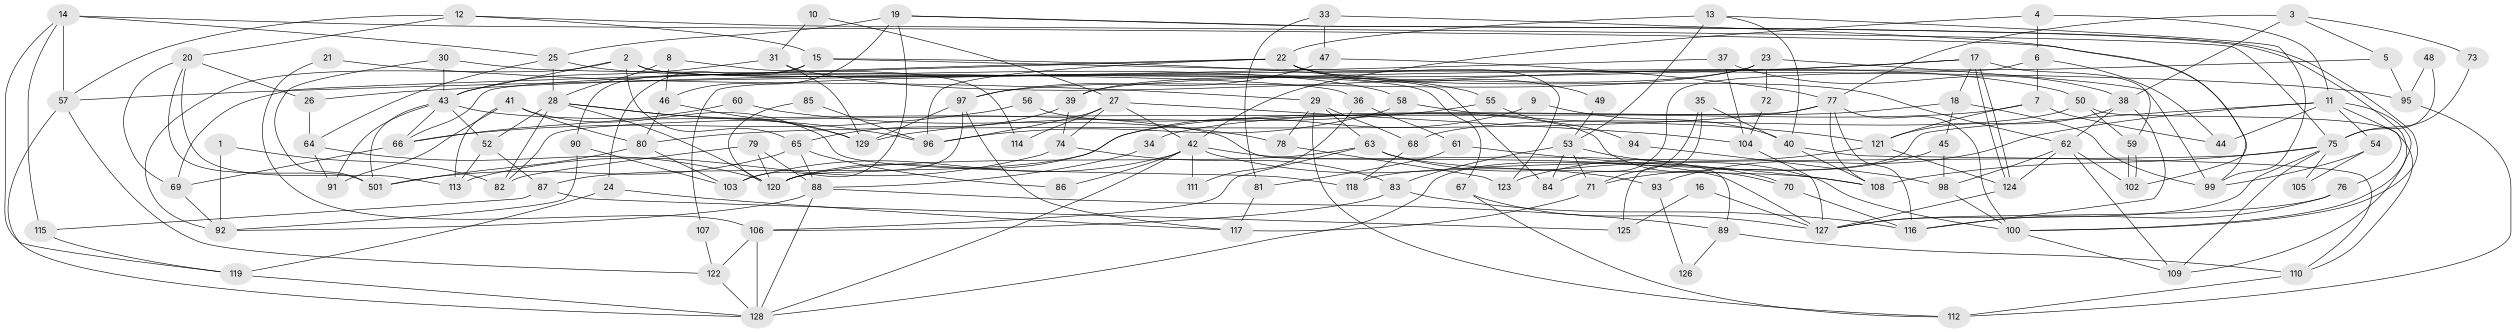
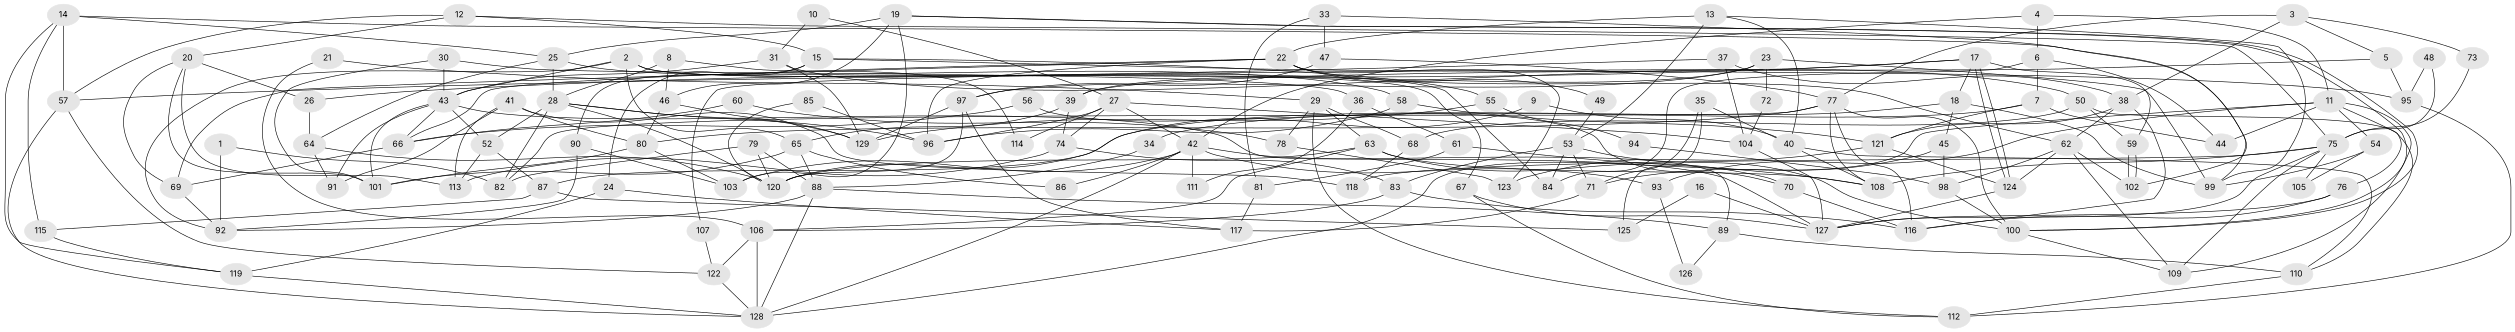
  graph {
    fontname=Inter
    node [color=gray90 fontname=Inter style=filled]
    edge [fontname=Inter]
    1
    82
    92
    2
    43
    65
    67
    84
-   101 [label=501]
+   101
    66
    52
    91
    89
    88
    86
    127
    112
    3
    5
    38
    73
    77
    39
    95
    121
    62
    116
    75
    100
    108
    80
    4
    6
    11
    42
    7
    44
    54
    76
    93
    109
    128
    103
    111
    74
    34
    124
    123
    8
    28
    46
    114
    120
    96
    129
    9
    40
    110
    10
    27
    31
    104
    50
    99
    105
    126
    12
    15
    20
    57
    24
    55
    90
    26
    69
    113
    122
    118
    13
    22
    53
    49
    71
    83
    14
    25
    115
    119
    58
    64
    117
    94
    16
    125
    17
    18
    59
    107
    45
    87
    102
    98
    19
    21
    29
    106
    63
    68
    78
    23
    72
    97
    70
    30
    36
    61
    47
    33
    81
    35
    37
    41
    48
    56
    60
    79
    85
    1 -- 82
    1 -- 92
    2 -- 92
    2 -- 43
    2 -- 65
    2 -- 67
    2 -- 84
    43 -- 101
    43 -- 66
    43 -- 52
    43 -- 91
    43 -- 89
    65 -- 101
    65 -- 88
    65 -- 86
    67 -- 127
    67 -- 112
    66 -- 69
    52 -- 113
    52 -- 87
    89 -- 110
    89 -- 126
    88 -- 92
    88 -- 89
    88 -- 128
    3 -- 5
    3 -- 38
    3 -- 73
    3 -- 77
    5 -- 39
    5 -- 95
    38 -- 121
    38 -- 62
    38 -- 116
    73 -- 75
    77 -- 82
    77 -- 116
    77 -- 100
    77 -- 108
    77 -- 80
    39 -- 65
    39 -- 74
    95 -- 112
    121 -- 124
    121 -- 123
    62 -- 109
    62 -- 124
    62 -- 102
    62 -- 98
    75 -- 127
    75 -- 108
    75 -- 109
    75 -- 105
    75 -- 118
    100 -- 109
    80 -- 101
    80 -- 103
    4 -- 6
    4 -- 11
    4 -- 42
    6 -- 84
    6 -- 7
    6 -- 44
    11 -- 44
    11 -- 54
    11 -- 76
    11 -- 93
    11 -- 109
    11 -- 128
    42 -- 86
    42 -- 127
    42 -- 93
    42 -- 128
    42 -- 103
    42 -- 111
    7 -- 121
    7 -- 44
    7 -- 34
    54 -- 99
    54 -- 105
    76 -- 127
    76 -- 116
    93 -- 126
    74 -- 113
    74 -- 83
    34 -- 88
    124 -- 127
    8 -- 28
    8 -- 46
    8 -- 114
    28 -- 82
    28 -- 52
    28 -- 120
    28 -- 96
    28 -- 129
    46 -- 80
    46 -- 129
    9 -- 120
    9 -- 40
    40 -- 108
    40 -- 110
    110 -- 112
    10 -- 27
    10 -- 31
    27 -- 42
    27 -- 74
    27 -- 114
    27 -- 96
    27 -- 104
    31 -- 43
    31 -- 129
    31 -- 50
    104 -- 127
    50 -- 110
    50 -- 59
    50 -- 68
    12 -- 75
    12 -- 15
    12 -- 20
    12 -- 57
    15 -- 95
    15 -- 24
    15 -- 55
    15 -- 90
    20 -- 101
    20 -- 26
    20 -- 69
    20 -- 113
    57 -- 128
    57 -- 122
    24 -- 119
    24 -- 117
    55 -- 129
    55 -- 94
    90 -- 92
    90 -- 103
    26 -- 64
    69 -- 92
    122 -- 128
    13 -- 40
    13 -- 99
    13 -- 22
    13 -- 53
    22 -- 66
    22 -- 62
    22 -- 123
    22 -- 96
    22 -- 69
    22 -- 49
    53 -- 84
    53 -- 100
    53 -- 71
    53 -- 83
    49 -- 53
    71 -- 117
    83 -- 116
    83 -- 106
    14 -- 99
    14 -- 57
    14 -- 25
    14 -- 115
    14 -- 119
    25 -- 28
    25 -- 58
    25 -- 64
    115 -- 119
    119 -- 128
    58 -- 121
    58 -- 96
    64 -- 91
    64 -- 120
    94 -- 98
    16 -- 127
    16 -- 125
    17 -- 124
    17 -- 124
    17 -- 26
    17 -- 18
    17 -- 59
    17 -- 107
    18 -- 99
    18 -- 45
    18 -- 87
    59 -- 102
    59 -- 102
    107 -- 122
    45 -- 71
    45 -- 98
    87 -- 115
    87 -- 125
    98 -- 100
    19 -- 100
    19 -- 100
    19 -- 103
    19 -- 46
    19 -- 25
    21 -- 29
    21 -- 106
    29 -- 112
    29 -- 63
    29 -- 68
    29 -- 78
    106 -- 128
    106 -- 122
    63 -- 108
    63 -- 120
    63 -- 106
    63 -- 70
    68 -- 118
    78 -- 123
    23 -- 39
    23 -- 99
    23 -- 72
    23 -- 97
    72 -- 104
    97 -- 120
    97 -- 129
    97 -- 117
    70 -- 116
    30 -- 43
    30 -- 101
    30 -- 36
    36 -- 111
    36 -- 61
    61 -- 108
    61 -- 81
    47 -- 77
    47 -- 97
    33 -- 102
    33 -- 47
    33 -- 81
    81 -- 117
    35 -- 40
    35 -- 71
    35 -- 125
    37 -- 38
    37 -- 104
    37 -- 57
    41 -- 91
    41 -- 80
    41 -- 113
    41 -- 118
    48 -- 95
    48 -- 75
    56 -- 66
    56 -- 70
    60 -- 66
    60 -- 78
    79 -- 82
    79 -- 88
    79 -- 120
    85 -- 120
    85 -- 96
  }
